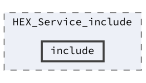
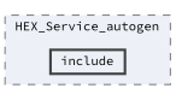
  digraph {
    compound=true
    rankdir=LR
    fontname="Source Code Pro"
    n1 [color=grey25 fillcolor="#edf0f7" fontname="Source Code Pro" fontsize=10 height=0.2 label=include shape=box style="filled,bold" width=0.4]
    subgraph cluster_1 {
      bgcolor="#edf0f7"
      fontsize=10
-     label=HEX_Service_include
+     label=HEX_Service_autogen
      pencolor=grey50
      style="filled,dashed"
      n1
    }
  }
